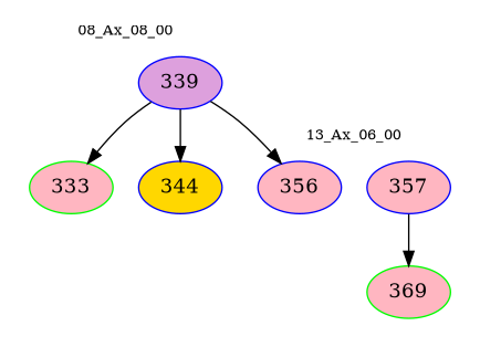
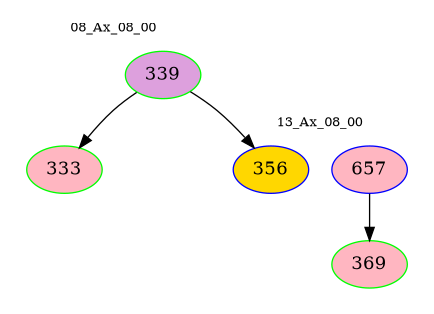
  digraph {
    node [color=blue fillcolor=lightpink style=filled]
    edge [color=black]
-   n1 [label=357]
-   n2 [label=356]
+   n1 [label=657]
+   n2 [fillcolor=gold label=356]
    n3 [color=green label=369]
-   n4 [fillcolor=plum label=339]
+   n4 [color=green fillcolor=plum label=339]
    n5 [color=green label=333]
-   n6 [fillcolor=gold label=344]
    subgraph cluster_1 {
      color=white
      fontsize=10
-     label="13_Ax_06_00"
+     label="13_Ax_08_00"
      n1
      n2
      n3
    }
    subgraph cluster_2 {
      color=white
      fontsize=10
      label="08_Ax_08_00"
      n4
      n5
-     n6
    }
    n1 -> n3
    n4 -> n2
    n4 -> n5
-   n4 -> n6
  }
